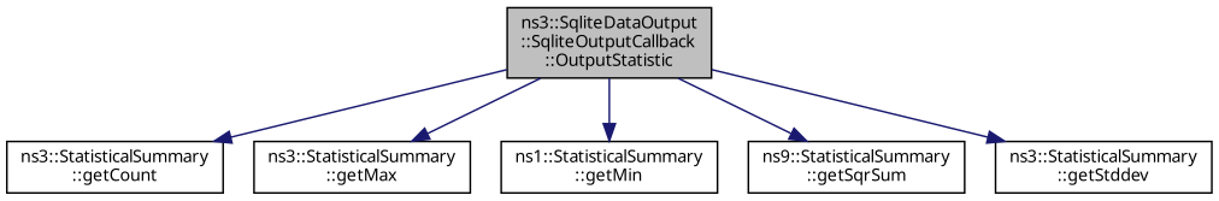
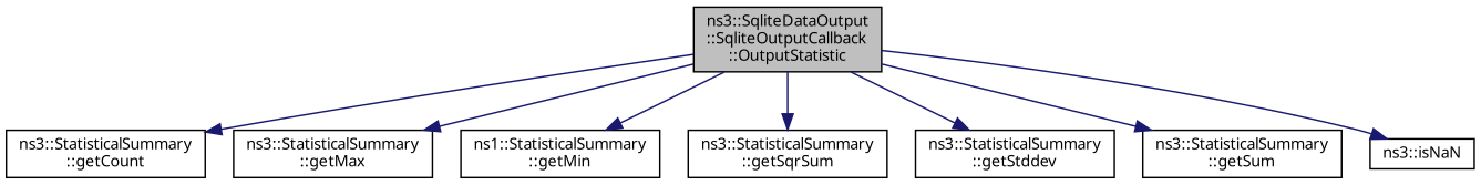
  digraph {
    fontname="Noto Sans"
    rankdir=TB
    node [color=black fillcolor=white fontname="Noto Sans" fontsize=10 shape=record style=filled]
    edge [color=midnightblue fontname="Noto Sans" fontsize=10 labelfontname=Helvetica labelfontsize=10 style=solid]
    n1 [fillcolor=grey75 fontcolor=black height=0.2 label="ns3::SqliteDataOutput\l::SqliteOutputCallback\l::OutputStatistic" width=0.4]
    n2 [height=0.2 label="ns3::StatisticalSummary\l::getCount" width=0.4]
    n3 [height=0.2 label="ns3::StatisticalSummary\l::getMax" width=0.4]
    n4 [height=0.2 label="ns1::StatisticalSummary\l::getMin" width=0.4]
-   n5 [height=0.2 label="ns9::StatisticalSummary\l::getSqrSum" width=0.4]
+   n5 [height=0.2 label="ns3::StatisticalSummary\l::getSqrSum" width=0.4]
    n6 [height=0.2 label="ns3::StatisticalSummary\l::getStddev" width=0.4]
+   n7 [height=0.2 label="ns3::StatisticalSummary\l::getSum" width=0.4]
+   n8 [height=0.2 label="ns3::isNaN" width=0.4]
    n1 -> n2
    n1 -> n3
    n1 -> n4
    n1 -> n5
    n1 -> n6
+   n1 -> n7
+   n1 -> n8
  }
